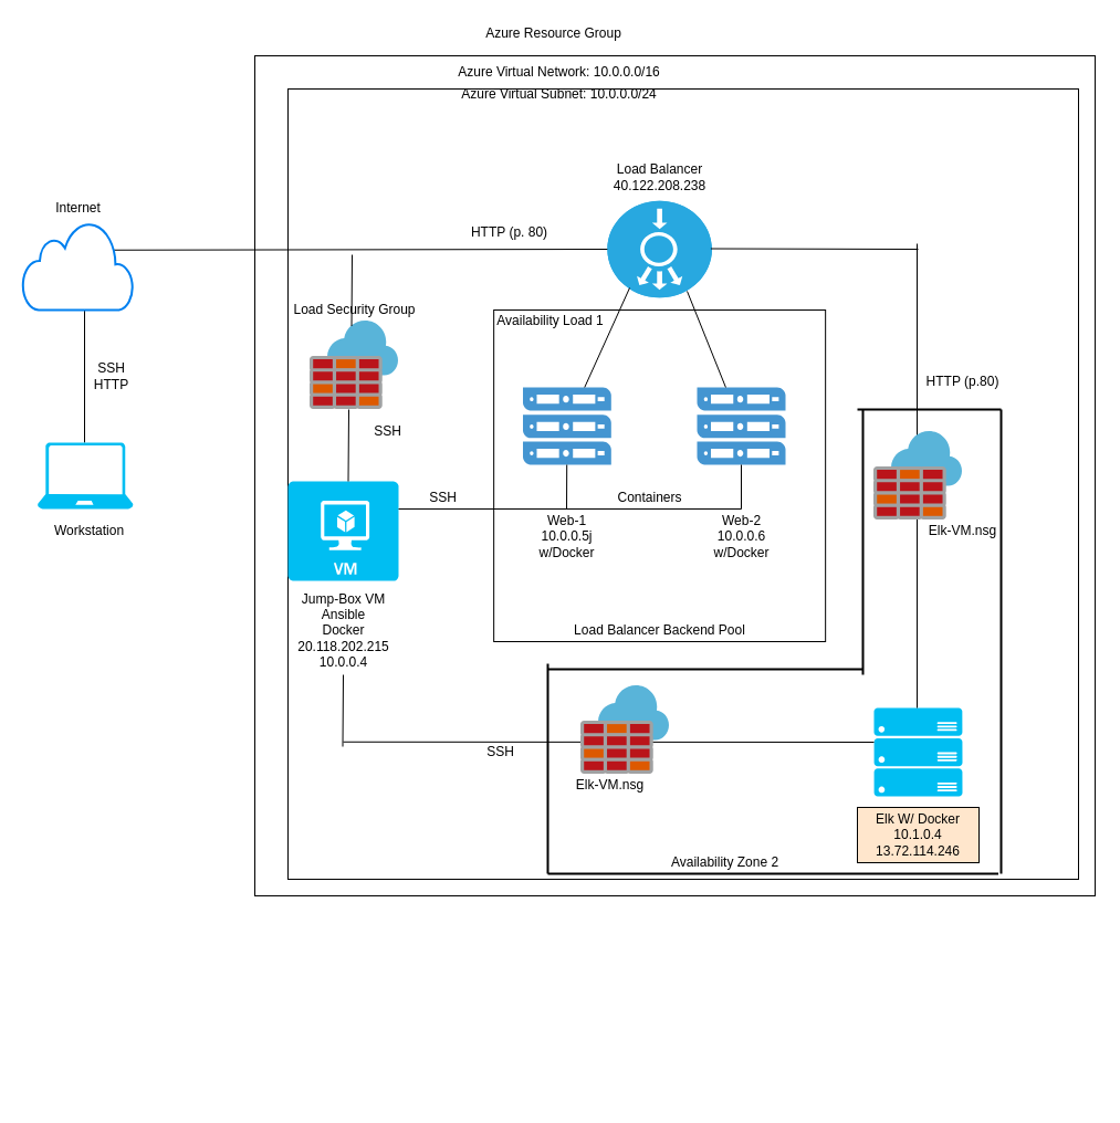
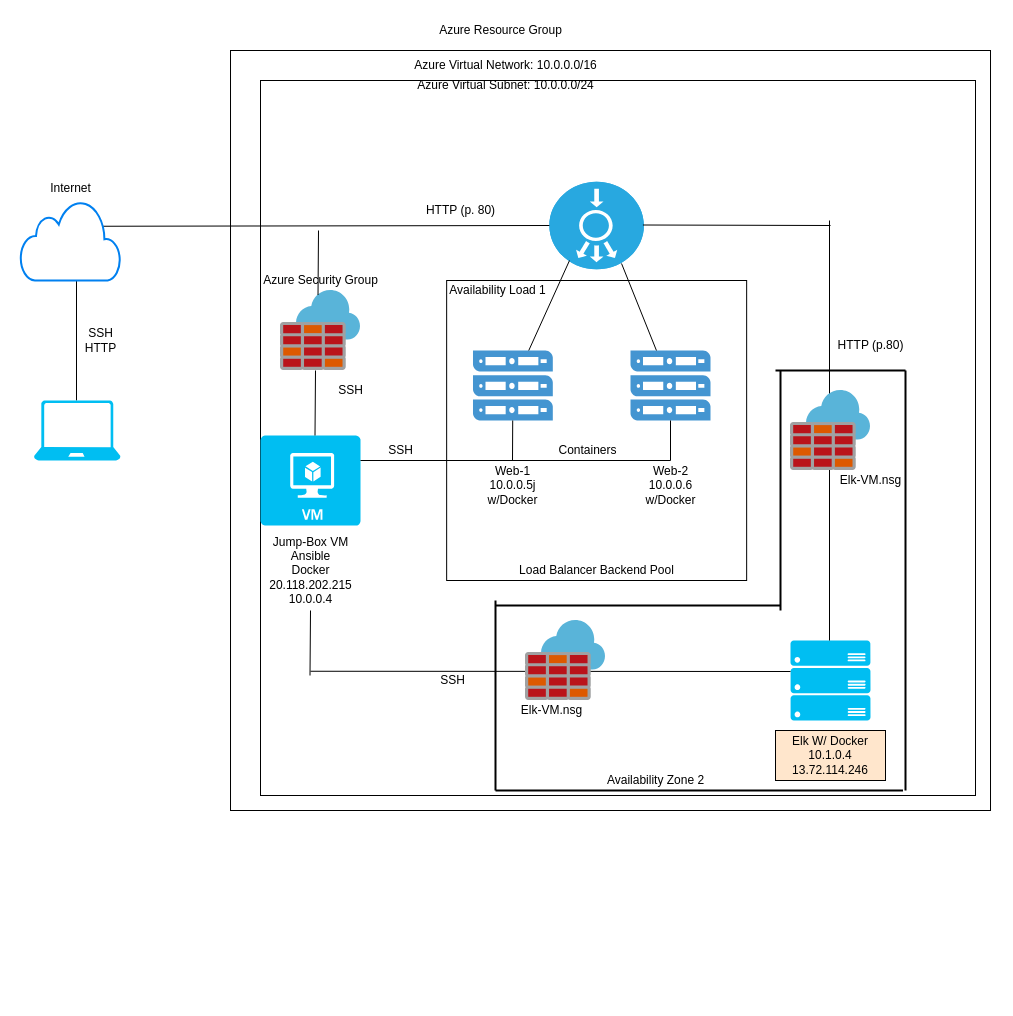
  <mxCell id="0" />
  <mxCell id="1" parent="0" />
  <mxCell id="2" value="" style="endArrow=none;html=1;rounded=0;" parent="1" edge="1"><mxGeometry width="50" height="50" relative="1" as="geometry"><mxPoint x="76" y="400" as="sourcePoint" /><mxPoint x="76" y="280" as="targetPoint" /></mxGeometry></mxCell>
  <mxCell id="3" value="" style="whiteSpace=wrap;html=1;aspect=fixed;" parent="1" vertex="1"><mxGeometry x="230.01" y="50" width="760" height="760" as="geometry" /></mxCell>
  <mxCell id="4" value="" style="whiteSpace=wrap;html=1;aspect=fixed;" parent="1" vertex="1"><mxGeometry x="260" y="80" width="715" height="715" as="geometry" /></mxCell>
  <mxCell id="5" value="" style="sketch=0;aspect=fixed;html=1;points=[];align=center;image;fontSize=12;image=img/lib/mscae/Azure_Firewall.svg;" parent="1" vertex="1"><mxGeometry x="280" y="290" width="80" height="80" as="geometry" /></mxCell>
  <mxCell id="6" value="" style="fillColor=#28A8E0;verticalLabelPosition=bottom;sketch=0;html=1;strokeColor=#ffffff;verticalAlign=top;align=center;points=[[0.145,0.145,0],[0.5,0,0],[0.855,0.145,0],[1,0.5,0],[0.855,0.855,0],[0.5,1,0],[0.145,0.855,0],[0,0.5,0]];pointerEvents=1;shape=mxgraph.cisco_safe.compositeIcon;bgIcon=ellipse;resIcon=mxgraph.cisco_safe.capability.load_balancer;rotation=90;" parent="1" vertex="1"><mxGeometry x="552.31" y="177.72" width="87.69" height="94.56" as="geometry" /></mxCell>
  <mxCell id="7" value="" style="endArrow=none;html=1;rounded=0;entryX=0.5;entryY=1;entryDx=0;entryDy=0;entryPerimeter=0;exitX=0.813;exitY=0.322;exitDx=0;exitDy=0;exitPerimeter=0;" parent="1" source="9" target="6" edge="1"><mxGeometry width="50" height="50" relative="1" as="geometry"><mxPoint x="370" y="225" as="sourcePoint" /><mxPoint x="590" y="310" as="targetPoint" /></mxGeometry></mxCell>
  <mxCell id="8" value="" style="verticalLabelPosition=bottom;html=1;verticalAlign=top;align=center;strokeColor=none;fillColor=#00BEF2;shape=mxgraph.azure.laptop;pointerEvents=1;" parent="1" vertex="1"><mxGeometry x="33.5" y="400" width="86.5" height="60" as="geometry" /></mxCell>
  <mxCell id="9" value="" style="html=1;verticalLabelPosition=bottom;align=center;labelBackgroundColor=#ffffff;verticalAlign=top;strokeWidth=2;strokeColor=#0080F0;shadow=0;dashed=0;shape=mxgraph.ios7.icons.cloud;" parent="1" vertex="1"><mxGeometry x="20" y="200" width="100" height="80" as="geometry" /></mxCell>
  <mxCell id="10" value="" style="verticalLabelPosition=bottom;html=1;verticalAlign=top;align=center;strokeColor=none;fillColor=#00BEF2;shape=mxgraph.azure.virtual_machine;" parent="1" vertex="1"><mxGeometry x="260" y="435" width="100" height="90" as="geometry" /></mxCell>
  <mxCell id="11" value="" style="endArrow=none;html=1;rounded=0;" parent="1" edge="1"><mxGeometry width="50" height="50" relative="1" as="geometry"><mxPoint x="314.5" y="435" as="sourcePoint" /><mxPoint x="315" y="370" as="targetPoint" /></mxGeometry></mxCell>
  <mxCell id="12" value="" style="whiteSpace=wrap;html=1;aspect=fixed;" parent="1" vertex="1"><mxGeometry x="446.15" y="280" width="300" height="300" as="geometry" /></mxCell>
  <mxCell id="13" value="" style="pointerEvents=1;shadow=0;dashed=0;html=1;strokeColor=none;fillColor=#4495D1;labelPosition=center;verticalLabelPosition=bottom;verticalAlign=top;align=center;outlineConnect=0;shape=mxgraph.veeam.server_stack;" parent="1" vertex="1"><mxGeometry x="472.49" y="350" width="79.82" height="70" as="geometry" /></mxCell>
  <mxCell id="14" value="" style="pointerEvents=1;shadow=0;dashed=0;html=1;strokeColor=none;fillColor=#4495D1;labelPosition=center;verticalLabelPosition=bottom;verticalAlign=top;align=center;outlineConnect=0;shape=mxgraph.veeam.server_stack;" parent="1" vertex="1"><mxGeometry x="630" y="350" width="80" height="70" as="geometry" /></mxCell>
  <mxCell id="15" value="" style="endArrow=none;html=1;rounded=0;" parent="1" source="13" edge="1"><mxGeometry width="50" height="50" relative="1" as="geometry"><mxPoint x="510" y="330" as="sourcePoint" /><mxPoint x="569" y="260" as="targetPoint" /></mxGeometry></mxCell>
  <mxCell id="16" value="" style="endArrow=none;html=1;rounded=0;entryX=0.933;entryY=0.237;entryDx=0;entryDy=0;entryPerimeter=0;" parent="1" source="14" target="6" edge="1"><mxGeometry width="50" height="50" relative="1" as="geometry"><mxPoint x="565" y="340" as="sourcePoint" /><mxPoint x="630" y="270" as="targetPoint" /></mxGeometry></mxCell>
  <mxCell id="17" value="" style="endArrow=none;html=1;rounded=0;" parent="1" edge="1"><mxGeometry width="50" height="50" relative="1" as="geometry"><mxPoint x="360" y="460" as="sourcePoint" /><mxPoint x="436" y="460" as="targetPoint" /></mxGeometry></mxCell>
- <mxCell id="18" value="Workstation" style="text;html=1;align=center;verticalAlign=middle;resizable=0;points=[];autosize=1;strokeColor=none;fillColor=none;" parent="1" vertex="1"><mxGeometry x="40" y="470" width="80" height="20" as="geometry" /></mxCell>
  <mxCell id="19" value="SSH&lt;br&gt;HTTP" style="text;html=1;align=center;verticalAlign=middle;resizable=0;points=[];autosize=1;strokeColor=none;fillColor=none;" parent="1" vertex="1"><mxGeometry x="75" y="325" width="50" height="30" as="geometry" /></mxCell>
  <mxCell id="20" value="Internet" style="text;html=1;align=center;verticalAlign=middle;resizable=0;points=[];autosize=1;strokeColor=none;fillColor=none;" parent="1" vertex="1"><mxGeometry x="40" y="177.72" width="60" height="20" as="geometry" /></mxCell>
  <mxCell id="21" value="Azure Resource Group&lt;br&gt;" style="text;html=1;align=center;verticalAlign=middle;resizable=0;points=[];autosize=1;strokeColor=none;fillColor=none;" parent="1" vertex="1"><mxGeometry x="430" y="20" width="140" height="20" as="geometry" /></mxCell>
  <mxCell id="22" value="Azure Virtual Network: 10.0.0.0/16" style="text;html=1;align=center;verticalAlign=middle;resizable=0;points=[];autosize=1;strokeColor=none;fillColor=none;" parent="1" vertex="1"><mxGeometry x="405" y="55.32" width="200" height="20" as="geometry" /></mxCell>
  <mxCell id="23" value="Azure Virtual Subnet: 10.0.0.0/24" style="text;html=1;align=center;verticalAlign=middle;resizable=0;points=[];autosize=1;strokeColor=none;fillColor=none;" parent="1" vertex="1"><mxGeometry x="410" y="75.32" width="190" height="20" as="geometry" /></mxCell>
- <mxCell id="24" value="Load Security Group" style="text;html=1;align=center;verticalAlign=middle;resizable=0;points=[];autosize=1;strokeColor=none;fillColor=none;" parent="1" vertex="1"><mxGeometry x="255" y="270" width="130" height="20" as="geometry" /></mxCell>
+ <mxCell id="24" value="Azure Security Group" style="text;html=1;align=center;verticalAlign=middle;resizable=0;points=[];autosize=1;strokeColor=none;fillColor=none;" parent="1" vertex="1"><mxGeometry x="255" y="270" width="130" height="20" as="geometry" /></mxCell>
  <mxCell id="25" value="HTTP (p. 80)" style="text;html=1;align=center;verticalAlign=middle;resizable=0;points=[];autosize=1;strokeColor=none;fillColor=none;" parent="1" vertex="1"><mxGeometry x="420" y="200" width="80" height="20" as="geometry" /></mxCell>
  <mxCell id="26" value="SSH" style="text;html=1;align=center;verticalAlign=middle;resizable=0;points=[];autosize=1;strokeColor=none;fillColor=none;" parent="1" vertex="1"><mxGeometry x="330" y="380" width="40" height="20" as="geometry" /></mxCell>
  <mxCell id="27" value="SSH" style="text;html=1;align=center;verticalAlign=middle;resizable=0;points=[];autosize=1;strokeColor=none;fillColor=none;" parent="1" vertex="1"><mxGeometry x="380" y="440" width="40" height="20" as="geometry" /></mxCell>
  <mxCell id="28" value="Jump-Box VM&lt;br&gt;Ansible&lt;br&gt;Docker&lt;br&gt;20.118.202.215&lt;br&gt;10.0.0.4" style="text;html=1;align=center;verticalAlign=middle;resizable=0;points=[];autosize=1;strokeColor=none;fillColor=none;" parent="1" vertex="1"><mxGeometry x="260" y="530" width="100" height="80" as="geometry" /></mxCell>
  <mxCell id="29" value="" style="endArrow=none;html=1;rounded=0;" parent="1" edge="1"><mxGeometry width="50" height="50" relative="1" as="geometry"><mxPoint x="430" y="460" as="sourcePoint" /><mxPoint x="670" y="460" as="targetPoint" /></mxGeometry></mxCell>
  <mxCell id="30" value="" style="endArrow=none;html=1;rounded=0;" parent="1" target="14" edge="1"><mxGeometry width="50" height="50" relative="1" as="geometry"><mxPoint x="670" y="460" as="sourcePoint" /><mxPoint x="700" y="415" as="targetPoint" /></mxGeometry></mxCell>
  <mxCell id="31" value="" style="endArrow=none;html=1;rounded=0;" parent="1" target="13" edge="1"><mxGeometry width="50" height="50" relative="1" as="geometry"><mxPoint x="512" y="460" as="sourcePoint" /><mxPoint x="537.4" y="415" as="targetPoint" /></mxGeometry></mxCell>
- <mxCell id="32" value="Load Balancer&lt;br&gt;40.122.208.238" style="text;html=1;align=center;verticalAlign=middle;resizable=0;points=[];autosize=1;strokeColor=none;fillColor=none;" parent="1" vertex="1"><mxGeometry x="546.16" y="145" width="100" height="30" as="geometry" /></mxCell>
  <mxCell id="33" value="Web-1&lt;br&gt;10.0.0.5j&lt;br&gt;w/Docker" style="text;html=1;align=center;verticalAlign=middle;resizable=0;points=[];autosize=1;strokeColor=none;fillColor=none;" parent="1" vertex="1"><mxGeometry x="477.4" y="460" width="70" height="50" as="geometry" /></mxCell>
  <mxCell id="34" value="Web-2&lt;br&gt;10.0.0.6&lt;br&gt;w/Docker" style="text;html=1;align=center;verticalAlign=middle;resizable=0;points=[];autosize=1;strokeColor=none;fillColor=none;" parent="1" vertex="1"><mxGeometry x="635" y="460" width="70" height="50" as="geometry" /></mxCell>
  <mxCell id="35" value="Load Balancer Backend Pool" style="text;html=1;align=center;verticalAlign=middle;resizable=0;points=[];autosize=1;strokeColor=none;fillColor=none;" parent="1" vertex="1"><mxGeometry x="511.16" y="560" width="170" height="20" as="geometry" /></mxCell>
  <mxCell id="36" value="Containers" style="text;html=1;align=center;verticalAlign=middle;resizable=0;points=[];autosize=1;strokeColor=none;fillColor=none;" parent="1" vertex="1"><mxGeometry x="552.31" y="440" width="70" height="20" as="geometry" /></mxCell>
  <mxCell id="37" value="" style="verticalLabelPosition=bottom;html=1;verticalAlign=top;align=center;strokeColor=none;fillColor=#00BEF2;shape=mxgraph.azure.server_rack;" vertex="1" parent="1"><mxGeometry x="790" y="640" width="80" height="80" as="geometry" /></mxCell>
  <mxCell id="38" value="Elk W/ Docker&lt;br&gt;10.1.0.4&lt;br&gt;13.72.114.246&lt;br&gt;" style="whiteSpace=wrap;html=1;fillColor=#ffe6cc;" vertex="1" parent="1"><mxGeometry x="775" y="730" width="110" height="50" as="geometry" /></mxCell>
  <mxCell id="39" value="" style="endArrow=none;html=1;rounded=0;exitX=0.481;exitY=1.226;exitDx=0;exitDy=0;exitPerimeter=0;" edge="1" parent="1" source="24"><mxGeometry width="50" height="50" relative="1" as="geometry"><mxPoint x="319.5" y="290" as="sourcePoint" /><mxPoint x="318" y="230" as="targetPoint" /></mxGeometry></mxCell>
  <mxCell id="40" value="" style="endArrow=none;html=1;rounded=0;" edge="1" parent="1"><mxGeometry width="50" height="50" relative="1" as="geometry"><mxPoint x="642.42" y="224.5" as="sourcePoint" /><mxPoint x="830" y="225" as="targetPoint" /></mxGeometry></mxCell>
  <mxCell id="41" value="" style="endArrow=none;html=1;rounded=0;entryX=0.5;entryY=1;entryDx=0;entryDy=0;entryPerimeter=0;" edge="1" parent="1"><mxGeometry width="50" height="50" relative="1" as="geometry"><mxPoint x="829" y="220" as="sourcePoint" /><mxPoint x="828.995" y="640" as="targetPoint" /></mxGeometry></mxCell>
  <mxCell id="42" value="" style="sketch=0;aspect=fixed;html=1;points=[];align=center;image;fontSize=12;image=img/lib/mscae/Azure_Firewall.svg;" vertex="1" parent="1"><mxGeometry x="790" y="390" width="80" height="80" as="geometry" /></mxCell>
  <mxCell id="43" value="HTTP (p.80)" style="text;html=1;align=center;verticalAlign=middle;resizable=0;points=[];autosize=1;strokeColor=none;fillColor=none;" vertex="1" parent="1"><mxGeometry x="830" y="335" width="80" height="20" as="geometry" /></mxCell>
  <mxCell id="44" value="Elk-VM.nsg" style="text;html=1;align=center;verticalAlign=middle;resizable=0;points=[];autosize=1;strokeColor=none;fillColor=none;" vertex="1" parent="1"><mxGeometry x="830" y="470" width="80" height="20" as="geometry" /></mxCell>
  <mxCell id="45" value="Availability Load 1" style="text;html=1;align=center;verticalAlign=middle;resizable=0;points=[];autosize=1;strokeColor=none;fillColor=none;" vertex="1" parent="1"><mxGeometry x="442.31" y="280" width="110" height="20" as="geometry" /></mxCell>
  <mxCell id="46" value="" style="endArrow=none;html=1;rounded=0;" edge="1" parent="1"><mxGeometry width="50" height="50" relative="1" as="geometry"><mxPoint x="309.5" y="675" as="sourcePoint" /><mxPoint x="310" y="610" as="targetPoint" /></mxGeometry></mxCell>
  <mxCell id="47" value="" style="endArrow=none;html=1;rounded=0;exitX=0.813;exitY=0.322;exitDx=0;exitDy=0;exitPerimeter=0;" edge="1" parent="1"><mxGeometry width="50" height="50" relative="1" as="geometry"><mxPoint x="310" y="670.76" as="sourcePoint" /><mxPoint x="790" y="671" as="targetPoint" /></mxGeometry></mxCell>
  <mxCell id="48" value="SSH" style="text;html=1;align=center;verticalAlign=middle;resizable=0;points=[];autosize=1;strokeColor=none;fillColor=none;" vertex="1" parent="1"><mxGeometry x="432.49" y="670" width="40" height="20" as="geometry" /></mxCell>
  <mxCell id="49" value="" style="sketch=0;aspect=fixed;html=1;points=[];align=center;image;fontSize=12;image=img/lib/mscae/Azure_Firewall.svg;" vertex="1" parent="1"><mxGeometry x="525" y="620" width="80" height="80" as="geometry" /></mxCell>
  <mxCell id="50" value="Elk-VM.nsg" style="text;html=1;align=center;verticalAlign=middle;resizable=0;points=[];autosize=1;strokeColor=none;fillColor=none;" vertex="1" parent="1"><mxGeometry x="511.16" y="700" width="80" height="20" as="geometry" /></mxCell>
  <mxCell id="51" value="" style="line;strokeWidth=2;direction=south;html=1;" vertex="1" parent="1"><mxGeometry x="490" y="600" width="10" height="190" as="geometry" /></mxCell>
  <mxCell id="52" value="" style="line;strokeWidth=2;direction=south;html=1;rotation=90;" vertex="1" parent="1"><mxGeometry x="632.5" y="462.5" width="10" height="285" as="geometry" /></mxCell>
  <mxCell id="53" value="" style="line;strokeWidth=2;direction=south;html=1;" vertex="1" parent="1"><mxGeometry x="775" y="370" width="10" height="240" as="geometry" /></mxCell>
  <mxCell id="54" value="" style="line;strokeWidth=2;direction=south;html=1;" vertex="1" parent="1"><mxGeometry x="900" y="370" width="10" height="420" as="geometry" /></mxCell>
  <mxCell id="55" value="" style="line;strokeWidth=2;direction=south;html=1;rotation=90;" vertex="1" parent="1"><mxGeometry x="835" y="305" width="10" height="130" as="geometry" /></mxCell>
  <mxCell id="56" value="" style="line;strokeWidth=2;direction=south;html=1;rotation=90;" vertex="1" parent="1"><mxGeometry x="693.75" y="586.25" width="10" height="407.5" as="geometry" /></mxCell>
  <mxCell id="57" value="Availability Zone 2" style="text;html=1;align=center;verticalAlign=middle;resizable=0;points=[];autosize=1;strokeColor=none;fillColor=none;" vertex="1" parent="1"><mxGeometry x="600" y="770" width="110" height="20" as="geometry" /></mxCell>
